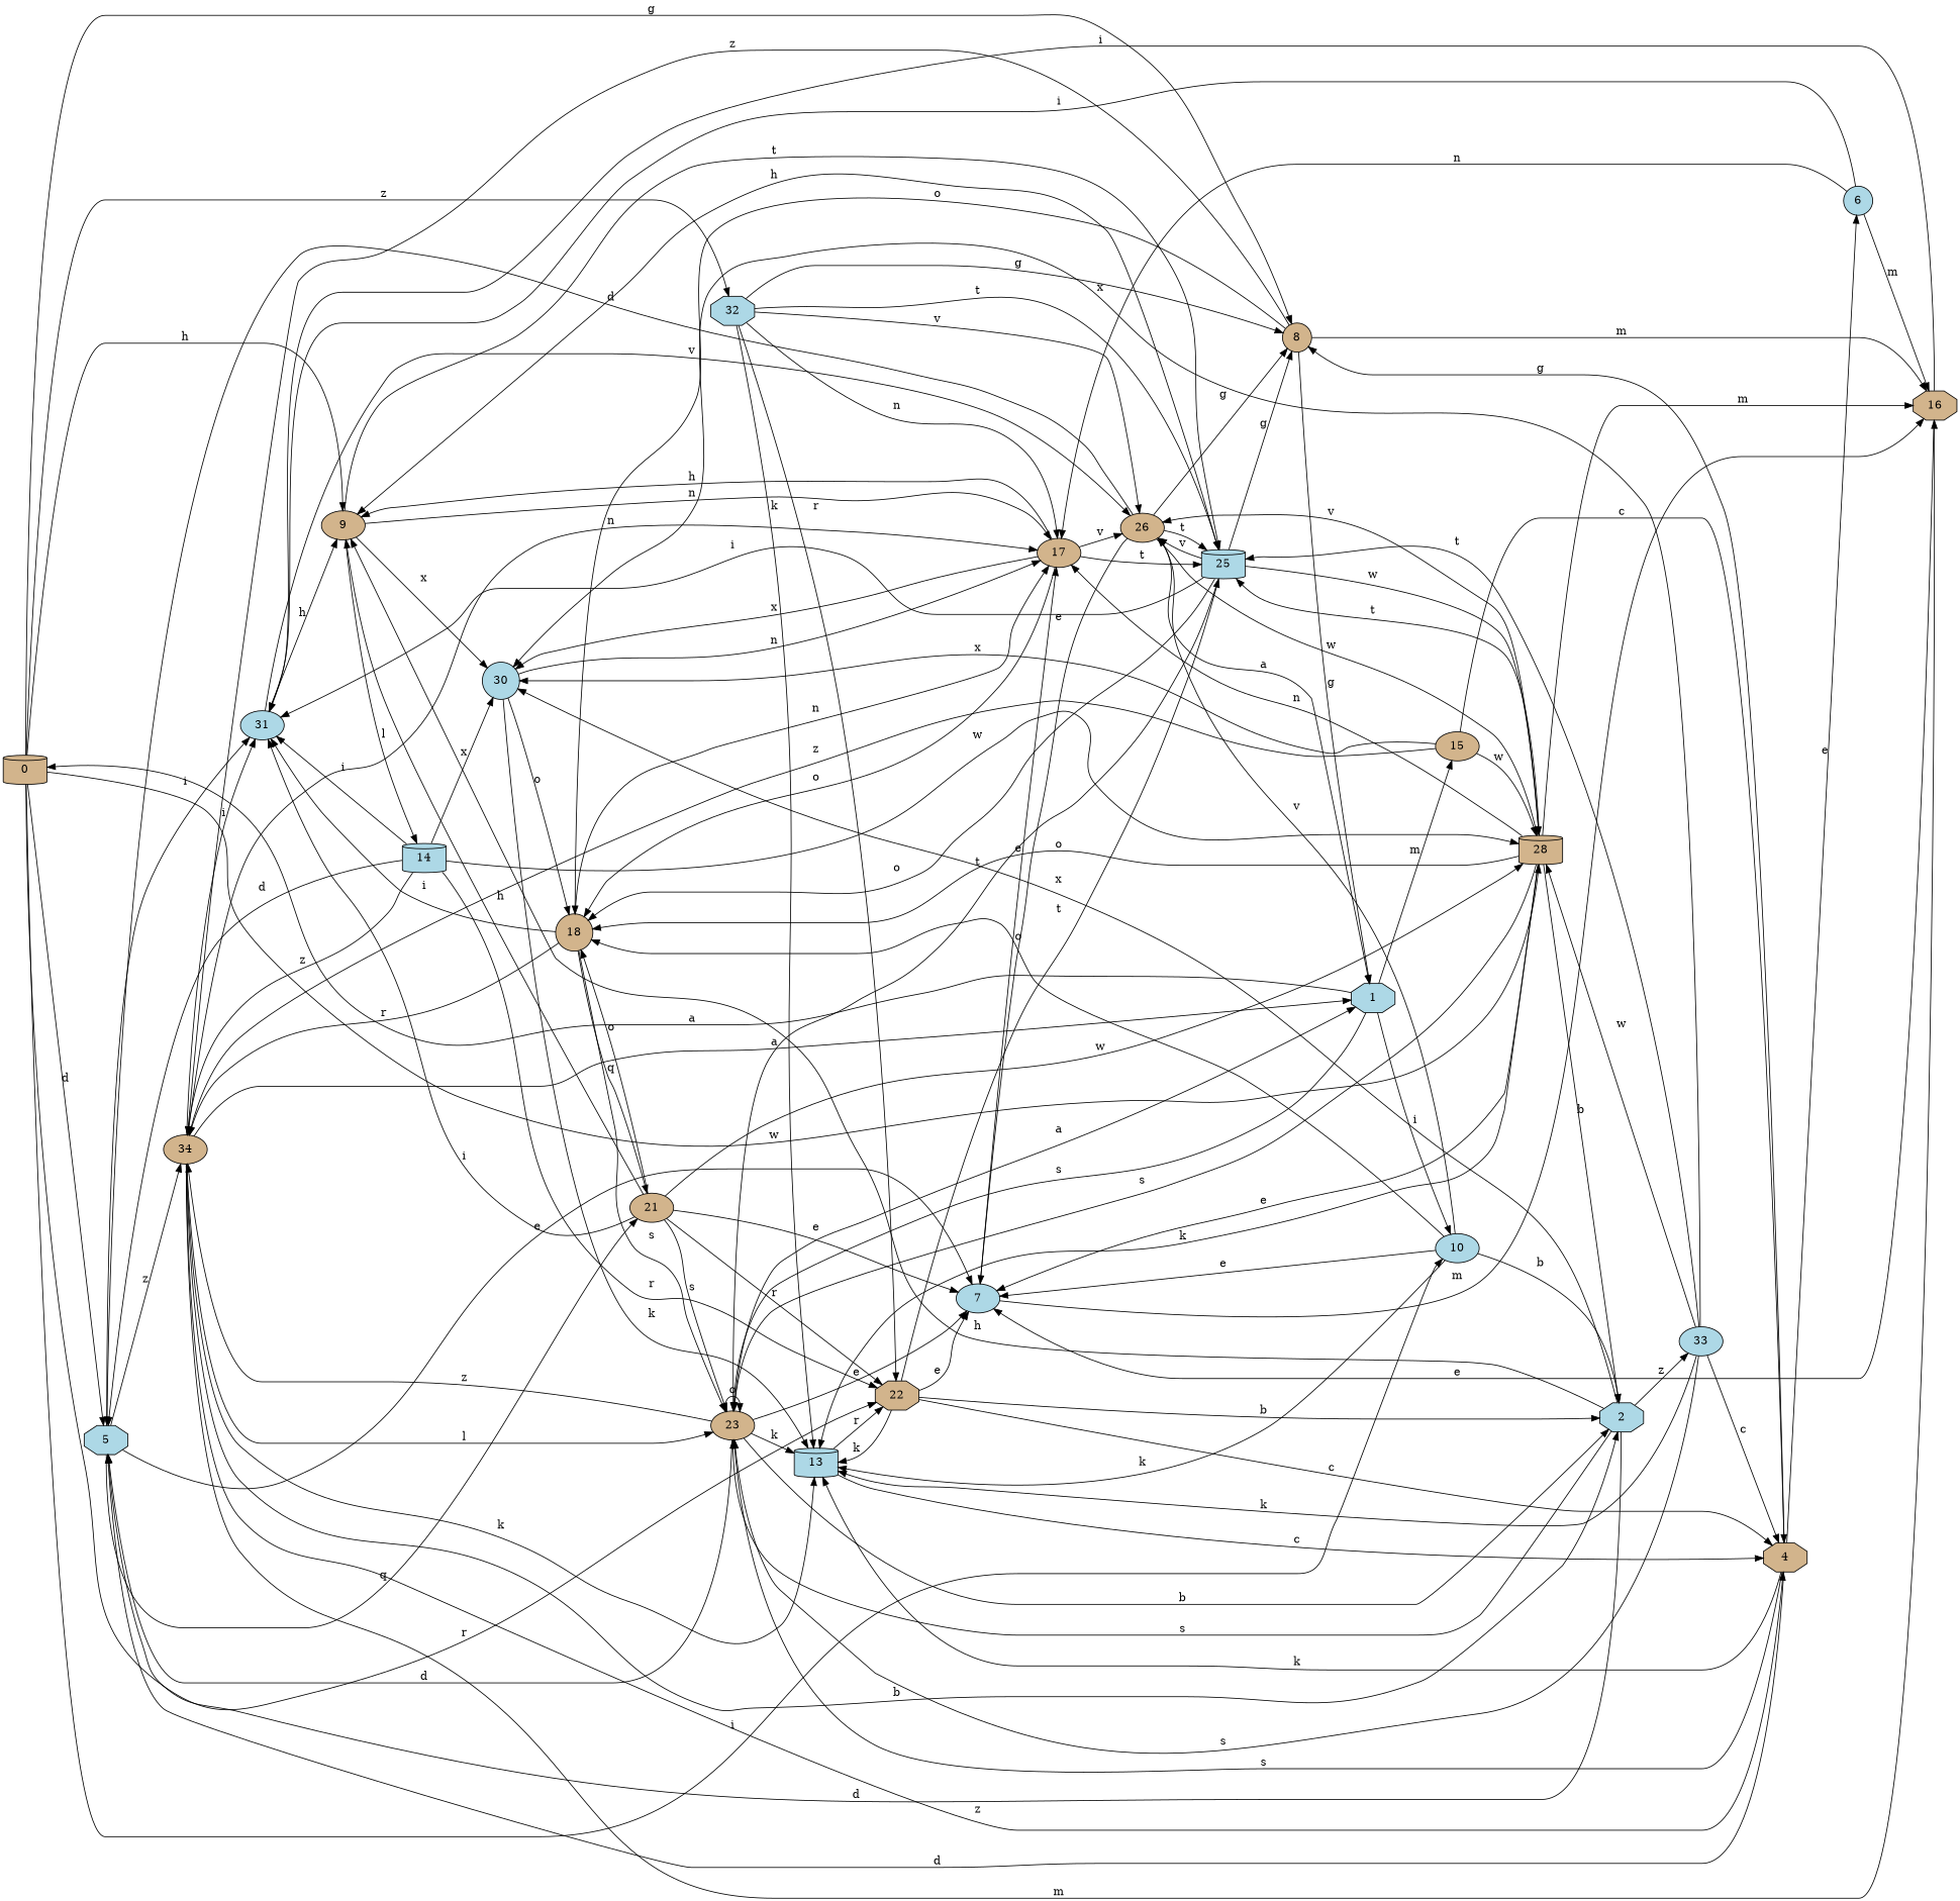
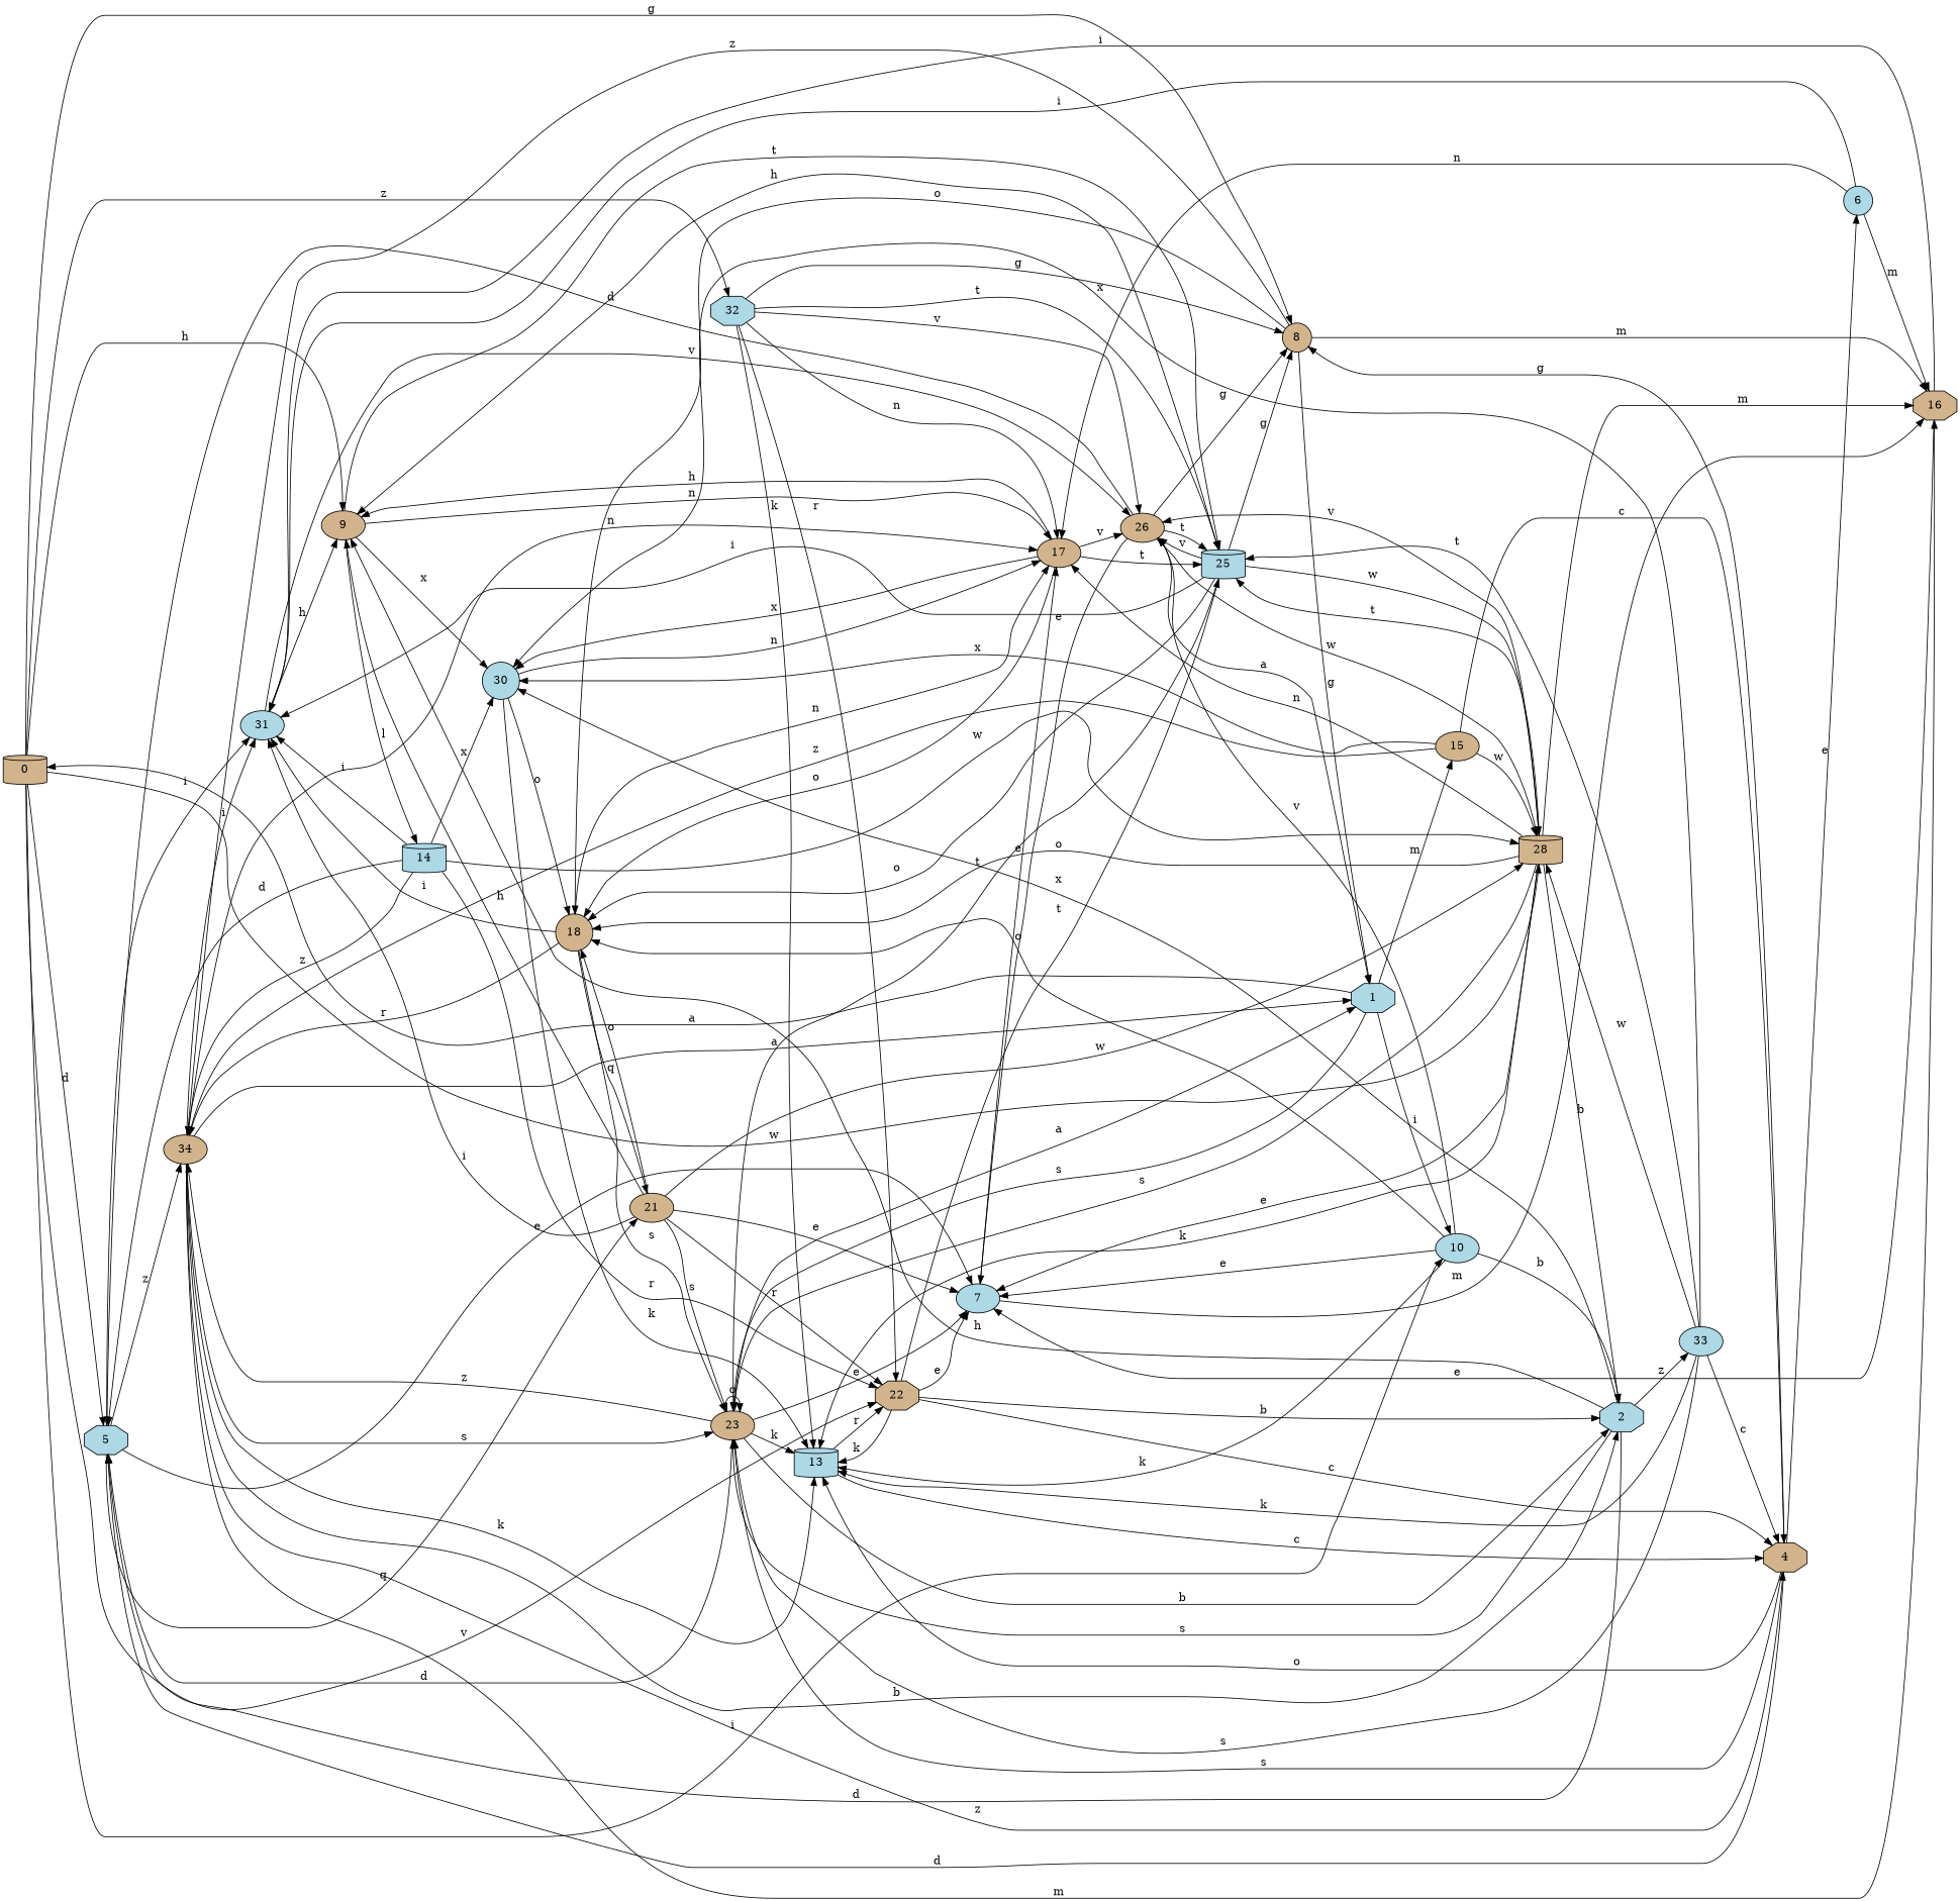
  digraph {
    rankdir=LR
    node [fillcolor=tan shape=ellipse style=filled]
    0 [shape=cylinder]
    5 [fillcolor=lightblue shape=octagon]
    8 [shape=circle]
    9
    10 [fillcolor=lightblue]
    22 [shape=octagon]
    28 [shape=cylinder]
    32 [fillcolor=lightblue shape=octagon]
    34
    7 [fillcolor=lightblue]
    n11 [fillcolor=lightblue label=31]
    21
    1 [fillcolor=lightblue shape=octagon]
    16 [shape=octagon]
    18 [shape=circle]
    30 [fillcolor=lightblue shape=circle]
    17
    14 [fillcolor=lightblue shape=cylinder]
    25 [fillcolor=lightblue shape=cylinder]
    2 [fillcolor=lightblue shape=octagon]
    13 [fillcolor=lightblue shape=cylinder]
    26
    4 [shape=octagon]
    23
    15
    33 [fillcolor=lightblue]
    6 [fillcolor=lightblue shape=circle]
    0 -> 5 [label=d]
    0 -> 8 [label=g]
    0 -> 9 [label=h]
    0 -> 10 [label=i]
-   0 -> 22 [label=r]
+   0 -> 22 [label=v]
    0 -> 28 [label=w]
    0 -> 32 [label=z]
    5 -> 34 [label=z]
    5 -> 7 [label=e]
    5 -> n11 [label=i]
    5 -> 21 [label=q]
    8 -> 34 [label=z]
    8 -> 1 [label=g]
    8 -> 16 [label=m]
    8 -> 18 [label=o]
    9 -> 30 [label=x]
    9 -> 17 [label=n]
    9 -> 14 [label=l]
    9 -> 25 [label=t]
    10 -> 7 [label=e]
    10 -> 18 [label=o]
    10 -> 2 [label=b]
    10 -> 13 [label=k]
    10 -> 26 [label=v]
    22 -> 7 [label=e]
    22 -> 25 [label=t]
    22 -> 2 [label=b]
    22 -> 13 [label=k]
    22 -> 4 [label=c]
    28 -> 7 [label=e]
    28 -> 16 [label=m]
    28 -> 18 [label=o]
    28 -> 17 [label=n]
    28 -> 25 [label=t]
    28 -> 2 [label=b]
    28 -> 13 [label=k]
    28 -> 26 [label=v]
    28 -> 23 [label=s]
    32 -> 8 [label=g]
    32 -> 22 [label=r]
    32 -> 17 [label=n]
    32 -> 25 [label=t]
    32 -> 13 [label=k]
    32 -> 26 [label=v]
    34 -> n11 [label=i]
    34 -> 1 [label=a]
    34 -> 16 [label=m]
    34 -> 17 [label=n]
    34 -> 2 [label=b]
    34 -> 13 [label=k]
    34 -> 4 [label=z]
-   34 -> 23 [label=l]
+   34 -> 23 [label=s]
    7 -> 16 [label=m]
    7 -> 17 [label=e]
    n11 -> 9 [label=h]
    n11 -> 26 [label=v]
    21 -> 9 [label=h]
    21 -> 22 [label=r]
    21 -> 28 [label=w]
    21 -> 7 [label=e]
    21 -> n11 [label=i]
    21 -> 18 [label=o]
    21 -> 23 [label=s]
    1 -> 0 [label=a]
    1 -> 10 [label=i]
    1 -> 23 [label=s]
    1 -> 15 [label=m]
    16 -> 7 [label=e]
    16 -> n11 [label=i]
    18 -> 34 [label=r]
    18 -> n11 [label=i]
    18 -> 21 [label=q]
    18 -> 17 [label=n]
    18 -> 23 [label=s]
    30 -> 18 [label=o]
    30 -> 17 [label=n]
    30 -> 13 [label=k]
    17 -> 9 [label=h]
    17 -> 18 [label=o]
    17 -> 30 [label=x]
    17 -> 25 [label=t]
    17 -> 26 [label=v]
    14 -> 5 [label=d]
    14 -> 22 [label=r]
    14 -> 28 [label=w]
    14 -> 34 [label=z]
    14 -> n11 [label=i]
    14 -> 30 [label=x]
    25 -> 8 [label=g]
    25 -> 9 [label=h]
    25 -> 28 [label=w]
    25 -> n11 [label=i]
    25 -> 18 [label=o]
    25 -> 26 [label=v]
    25 -> 23 [label=t]
    2 -> 5 [label=d]
    2 -> 9 [label=h]
    2 -> 30 [label=x]
    2 -> 23 [label=s]
    2 -> 33 [label=z]
    13 -> 22 [label=r]
    13 -> 4 [label=c]
    26 -> 5 [label=d]
    26 -> 8 [label=g]
    26 -> 28 [label=w]
    26 -> 7 [label=e]
    26 -> 1 [label=a]
    26 -> 25 [label=t]
    4 -> 5 [label=d]
    4 -> 8 [label=g]
-   4 -> 13 [label=k]
+   4 -> 13 [label=o]
    4 -> 23 [label=s]
    4 -> 6 [label=e]
    23 -> 5 [label=d]
    23 -> 34 [label=z]
    23 -> 7 [label=e]
    23 -> 1 [label=a]
    23 -> 2 [label=b]
    23 -> 13 [label=k]
    23 -> 23 [label=o]
    15 -> 28 [label=w]
    15 -> 34 [label=z]
    15 -> 30 [label=x]
    15 -> 4 [label=c]
    33 -> 28 [label=w]
    33 -> 30 [label=x]
    33 -> 25 [label=t]
    33 -> 13 [label=k]
    33 -> 4 [label=c]
    33 -> 23 [label=s]
    6 -> n11 [label=i]
    6 -> 16 [label=m]
    6 -> 17 [label=n]
  }
